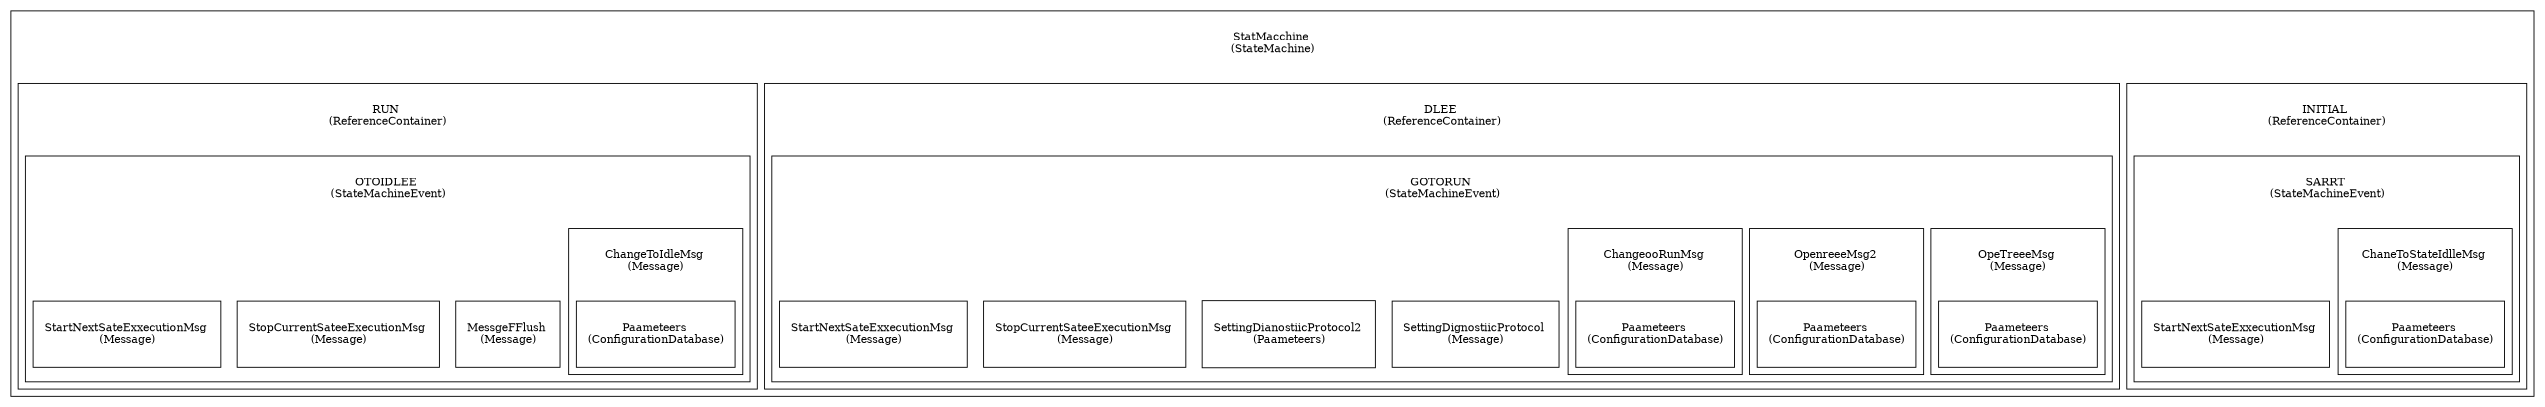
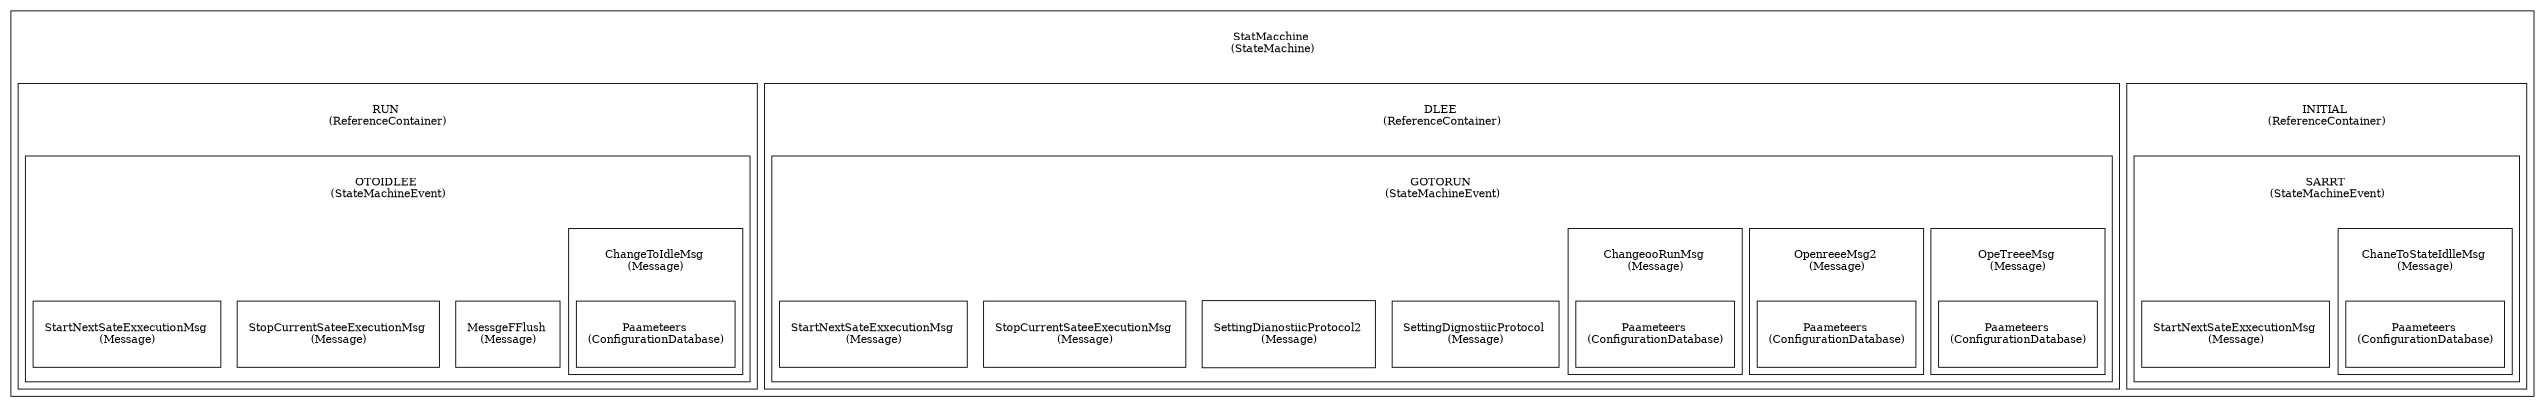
  digraph {
    bgcolor=white
    node [color=black fillcolor=white shape=record style=filled]
    n1 [label=<<TABLE border="0" cellborder="0"><TR><TD width="60" height="60"><font point-size="12">Paameteers <BR/>(ConfigurationDatabase)</font></TD></TR></TABLE>>]
    n2 [label=<<TABLE border="0" cellborder="0"><TR><TD width="60" height="60"><font point-size="12">StartNextSateExxecutionMsg <BR/>(Message)</font></TD></TR></TABLE>>]
    n3 [label=<<TABLE border="0" cellborder="0"><TR><TD width="60" height="60"><font point-size="12">Paameteers <BR/>(ConfigurationDatabase)</font></TD></TR></TABLE>>]
    n4 [label=<<TABLE border="0" cellborder="0"><TR><TD width="60" height="60"><font point-size="12">Paameteers <BR/>(ConfigurationDatabase)</font></TD></TR></TABLE>>]
    n5 [label=<<TABLE border="0" cellborder="0"><TR><TD width="60" height="60"><font point-size="12">Paameteers <BR/>(ConfigurationDatabase)</font></TD></TR></TABLE>>]
    n6 [label=<<TABLE border="0" cellborder="0"><TR><TD width="60" height="60"><font point-size="12">SettingDignostiicProtocol <BR/>(Message)</font></TD></TR></TABLE>>]
-   n7 [label=<<TABLE border="0" cellborder="0"><TR><TD width="60" height="60"><font point-size="12">SettingDianostiicProtocol2 <BR/>(Paameteers)</font></TD></TR></TABLE>>]
+   n7 [label=<<TABLE border="0" cellborder="0"><TR><TD width="60" height="60"><font point-size="12">SettingDianostiicProtocol2 <BR/>(Message)</font></TD></TR></TABLE>>]
    n8 [label=<<TABLE border="0" cellborder="0"><TR><TD width="60" height="60"><font point-size="12">StopCurrentSateeExecutionMsg <BR/>(Message)</font></TD></TR></TABLE>>]
    n9 [label=<<TABLE border="0" cellborder="0"><TR><TD width="60" height="60"><font point-size="12">StartNextSateExxecutionMsg <BR/>(Message)</font></TD></TR></TABLE>>]
    n10 [label=<<TABLE border="0" cellborder="0"><TR><TD width="60" height="60"><font point-size="12">Paameteers <BR/>(ConfigurationDatabase)</font></TD></TR></TABLE>>]
    n11 [label=<<TABLE border="0" cellborder="0"><TR><TD width="60" height="60"><font point-size="12">MessgeFFlush <BR/>(Message)</font></TD></TR></TABLE>>]
    n12 [label=<<TABLE border="0" cellborder="0"><TR><TD width="60" height="60"><font point-size="12">StopCurrentSateeExecutionMsg <BR/>(Message)</font></TD></TR></TABLE>>]
    n13 [label=<<TABLE border="0" cellborder="0"><TR><TD width="60" height="60"><font point-size="12">StartNextSateExxecutionMsg <BR/>(Message)</font></TD></TR></TABLE>>]
    subgraph cluster_1 {
      label=<<TABLE border="0" cellborder="0"><TR><TD width="60" height="60"><font point-size="12">StatMacchine <BR/>(StateMachine)</font></TD></TR></TABLE>>
      subgraph cluster_2 {
        label=<<TABLE border="0" cellborder="0"><TR><TD width="60" height="60"><font point-size="12">INITIAL <BR/>(ReferenceContainer)</font></TD></TR></TABLE>>
        subgraph cluster_3 {
          label=<<TABLE border="0" cellborder="0"><TR><TD width="60" height="60"><font point-size="12">SARRT <BR/>(StateMachineEvent)</font></TD></TR></TABLE>>
          n2
          subgraph cluster_4 {
            label=<<TABLE border="0" cellborder="0"><TR><TD width="60" height="60"><font point-size="12">ChaneToStateIdlleMsg <BR/>(Message)</font></TD></TR></TABLE>>
            n1
          }
        }
      }
      subgraph cluster_5 {
        label=<<TABLE border="0" cellborder="0"><TR><TD width="60" height="60"><font point-size="12">DLEE <BR/>(ReferenceContainer)</font></TD></TR></TABLE>>
        subgraph cluster_6 {
          label=<<TABLE border="0" cellborder="0"><TR><TD width="60" height="60"><font point-size="12">GOTORUN <BR/>(StateMachineEvent)</font></TD></TR></TABLE>>
          n6
          n7
          n8
          n9
          subgraph cluster_7 {
            label=<<TABLE border="0" cellborder="0"><TR><TD width="60" height="60"><font point-size="12">OpeTreeeMsg <BR/>(Message)</font></TD></TR></TABLE>>
            n3
          }
          subgraph cluster_8 {
            label=<<TABLE border="0" cellborder="0"><TR><TD width="60" height="60"><font point-size="12">OpenreeeMsg2 <BR/>(Message)</font></TD></TR></TABLE>>
            n4
          }
          subgraph cluster_9 {
            label=<<TABLE border="0" cellborder="0"><TR><TD width="60" height="60"><font point-size="12">ChangeooRunMsg <BR/>(Message)</font></TD></TR></TABLE>>
            n5
          }
        }
      }
      subgraph cluster_10 {
        label=<<TABLE border="0" cellborder="0"><TR><TD width="60" height="60"><font point-size="12">RUN <BR/>(ReferenceContainer)</font></TD></TR></TABLE>>
        subgraph cluster_11 {
          label=<<TABLE border="0" cellborder="0"><TR><TD width="60" height="60"><font point-size="12">OTOIDLEE <BR/>(StateMachineEvent)</font></TD></TR></TABLE>>
          n11
          n12
          n13
          subgraph cluster_12 {
            label=<<TABLE border="0" cellborder="0"><TR><TD width="60" height="60"><font point-size="12">ChangeToIdleMsg <BR/>(Message)</font></TD></TR></TABLE>>
            n10
          }
        }
      }
    }
  }
